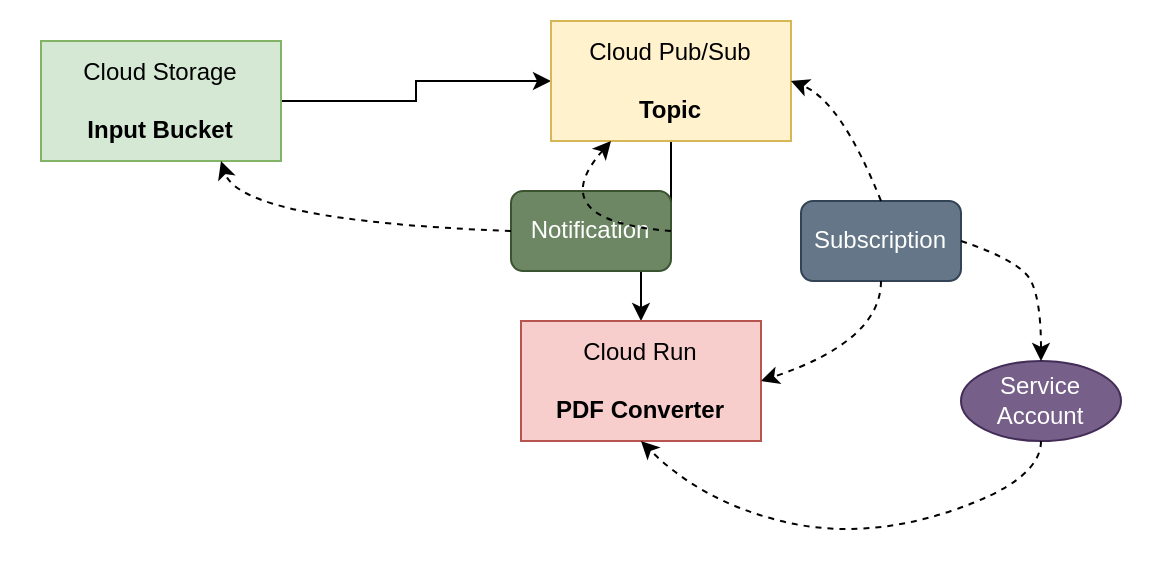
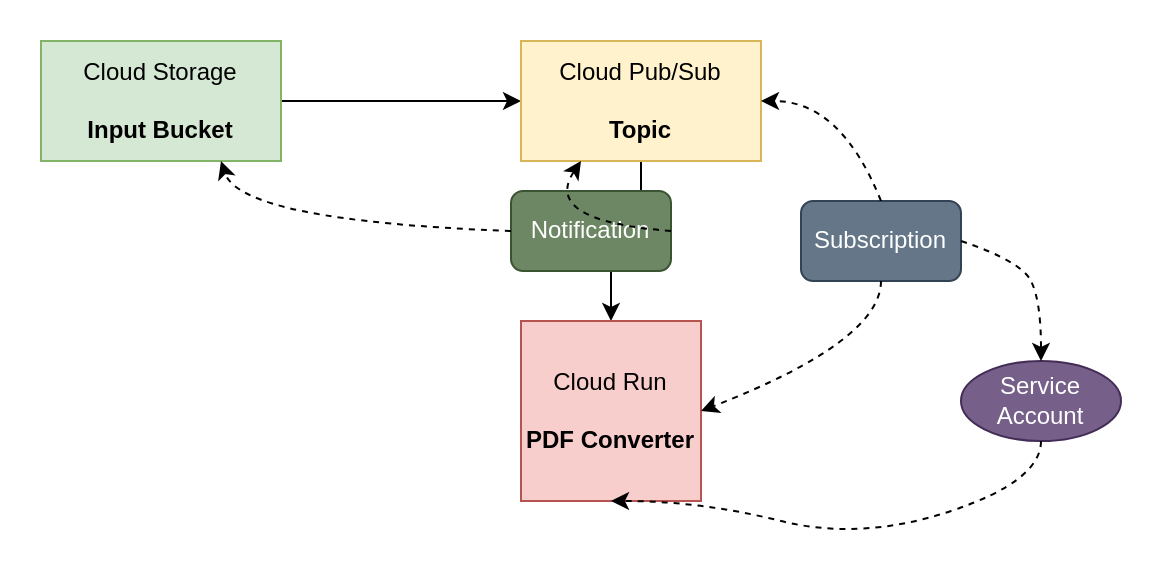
  <mxCell id="0" />
  <mxCell id="1" parent="0" />
  <mxCell id="2" style="edgeStyle=orthogonalEdgeStyle;rounded=0;orthogonalLoop=1;jettySize=auto;html=1;entryX=0;entryY=0.5;entryDx=0;entryDy=0;" edge="1" parent="1" source="3" target="5"><mxGeometry relative="1" as="geometry" /></mxCell>
  <mxCell id="3" value="Cloud Storage &lt;br&gt;&lt;br&gt;&lt;b&gt;Input Bucket&lt;/b&gt;" style="rounded=0;whiteSpace=wrap;html=1;fillColor=#d5e8d4;strokeColor=#82b366;" vertex="1" parent="1"><mxGeometry width="120" height="60" as="geometry" x="20" y="20" /></mxCell>
  <mxCell id="4" style="edgeStyle=orthogonalEdgeStyle;rounded=0;orthogonalLoop=1;jettySize=auto;html=1;exitX=0.5;exitY=1;exitDx=0;exitDy=0;entryX=0.5;entryY=0;entryDx=0;entryDy=0;" edge="1" parent="1" source="5" target="6"><mxGeometry relative="1" as="geometry" /></mxCell>
- <mxCell id="5" value="Cloud Pub/Sub&lt;br&gt;&lt;br&gt;&lt;b&gt;Topic&lt;/b&gt;" style="rounded=0;whiteSpace=wrap;html=1;fillColor=#fff2cc;strokeColor=#d6b656;" vertex="1" parent="1"><mxGeometry x="275" y="10" width="120" height="60" as="geometry" /></mxCell>
- <mxCell id="6" value="Cloud Run&lt;br&gt;&lt;br&gt;&lt;b&gt;PDF Converter&lt;/b&gt;" style="rounded=0;whiteSpace=wrap;html=1;fillColor=#f8cecc;strokeColor=#b85450;" vertex="1" parent="1"><mxGeometry x="260" y="160" width="120" height="60" as="geometry" /></mxCell>
+ <mxCell id="5" value="Cloud Pub/Sub&lt;br&gt;&lt;br&gt;&lt;b&gt;Topic&lt;/b&gt;" style="rounded=0;whiteSpace=wrap;html=1;fillColor=#fff2cc;strokeColor=#d6b656;" vertex="1" parent="1"><mxGeometry x="260" width="120" height="60" as="geometry" y="20" /></mxCell>
+ <mxCell id="6" value="Cloud Run&lt;br&gt;&lt;br&gt;&lt;b&gt;PDF Converter&lt;/b&gt;" style="rounded=0;whiteSpace=wrap;html=1;fillColor=#f8cecc;strokeColor=#b85450;" vertex="1" parent="1"><mxGeometry x="260" y="160" width="90" height="90" as="geometry" /></mxCell>
  <mxCell id="7" value="Notification" style="rounded=1;whiteSpace=wrap;html=1;fillColor=#6d8764;strokeColor=#3A5431;fontColor=#ffffff;" vertex="1" parent="1"><mxGeometry x="255" y="95" width="80" height="40" as="geometry" /></mxCell>
  <mxCell id="8" value="" style="curved=1;endArrow=classic;html=1;rounded=0;entryX=0.75;entryY=1;entryDx=0;entryDy=0;exitX=0;exitY=0.5;exitDx=0;exitDy=0;dashed=1;" edge="1" parent="1" source="7" target="3"><mxGeometry width="50" height="50" relative="1" as="geometry"><mxPoint x="420" y="200" as="sourcePoint" /><mxPoint x="470" y="150" as="targetPoint" /><Array as="points"><mxPoint x="120" y="110" /></Array></mxGeometry></mxCell>
  <mxCell id="9" value="" style="curved=1;endArrow=classic;html=1;rounded=0;entryX=0.25;entryY=1;entryDx=0;entryDy=0;exitX=1;exitY=0.5;exitDx=0;exitDy=0;dashed=1;" edge="1" parent="1" source="7" target="5"><mxGeometry width="50" height="50" relative="1" as="geometry"><mxPoint x="240" y="110" as="sourcePoint" /><mxPoint x="320" y="80" as="targetPoint" /><Array as="points"><mxPoint x="270" y="110" /></Array></mxGeometry></mxCell>
  <mxCell id="10" value="Service Account" style="ellipse;whiteSpace=wrap;html=1;fillColor=#76608a;strokeColor=#432D57;fontColor=#ffffff;" vertex="1" parent="1"><mxGeometry x="480" y="180" width="80" height="40" as="geometry" /></mxCell>
  <mxCell id="11" value="Subscription" style="rounded=1;whiteSpace=wrap;html=1;fillColor=#647687;strokeColor=#314354;fontColor=#ffffff;" vertex="1" parent="1"><mxGeometry x="400" y="100" width="80" height="40" as="geometry" /></mxCell>
  <mxCell id="12" value="" style="curved=1;endArrow=classic;html=1;rounded=0;dashed=1;entryX=1;entryY=0.5;entryDx=0;entryDy=0;exitX=0.5;exitY=0;exitDx=0;exitDy=0;" edge="1" parent="1" source="11" target="5"><mxGeometry width="50" height="50" relative="1" as="geometry"><mxPoint x="420" y="200" as="sourcePoint" /><mxPoint x="470" y="150" as="targetPoint" /><Array as="points"><mxPoint x="420" y="50" /></Array></mxGeometry></mxCell>
  <mxCell id="13" value="" style="curved=1;endArrow=classic;html=1;rounded=0;dashed=1;exitX=0.5;exitY=1;exitDx=0;exitDy=0;entryX=1;entryY=0.5;entryDx=0;entryDy=0;" edge="1" parent="1" source="11" target="6"><mxGeometry width="50" height="50" relative="1" as="geometry"><mxPoint x="420" y="200" as="sourcePoint" /><mxPoint x="470" y="150" as="targetPoint" /><Array as="points"><mxPoint x="440" y="170" /></Array></mxGeometry></mxCell>
  <mxCell id="14" value="" style="curved=1;endArrow=classic;html=1;rounded=0;dashed=1;exitX=1;exitY=0.5;exitDx=0;exitDy=0;entryX=0.5;entryY=0;entryDx=0;entryDy=0;" edge="1" parent="1" source="11" target="10"><mxGeometry width="50" height="50" relative="1" as="geometry"><mxPoint x="450" y="150" as="sourcePoint" /><mxPoint x="390" y="200" as="targetPoint" /><Array as="points"><mxPoint x="510" y="130" /><mxPoint x="520" y="150" /></Array></mxGeometry></mxCell>
  <mxCell id="15" value="" style="curved=1;endArrow=classic;html=1;rounded=0;dashed=1;exitX=0.5;exitY=1;exitDx=0;exitDy=0;entryX=0.5;entryY=1;entryDx=0;entryDy=0;" edge="1" parent="1" source="10" target="6"><mxGeometry width="50" height="50" relative="1" as="geometry"><mxPoint x="420" y="200" as="sourcePoint" /><mxPoint x="470" y="150" as="targetPoint" /><Array as="points"><mxPoint x="520" y="240" /><mxPoint x="430" y="270" /><mxPoint x="350" y="250" /></Array></mxGeometry></mxCell>
